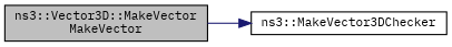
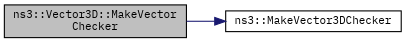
  digraph {
    rankdir=LR
    fontname="IBM Plex Mono"
    node [color=black fontname="IBM Plex Mono" fontsize=10 shape=record style=filled]
-   n1 [fillcolor=grey75 fontcolor=black height=0.2 label="ns3::Vector3D::MakeVector\lMakeVector" width=0.4]
+   n1 [fillcolor=grey75 fontcolor=black height=0.2 label="ns3::Vector3D::MakeVector\lChecker" width=0.4]
    n2 [fillcolor=white height=0.2 label="ns3::MakeVector3DChecker" width=0.4]
    n1 -> n2 [color=midnightblue fontname="IBM Plex Mono" fontsize=10 labelfontname=Helvetica labelfontsize=10 style=solid]
  }
